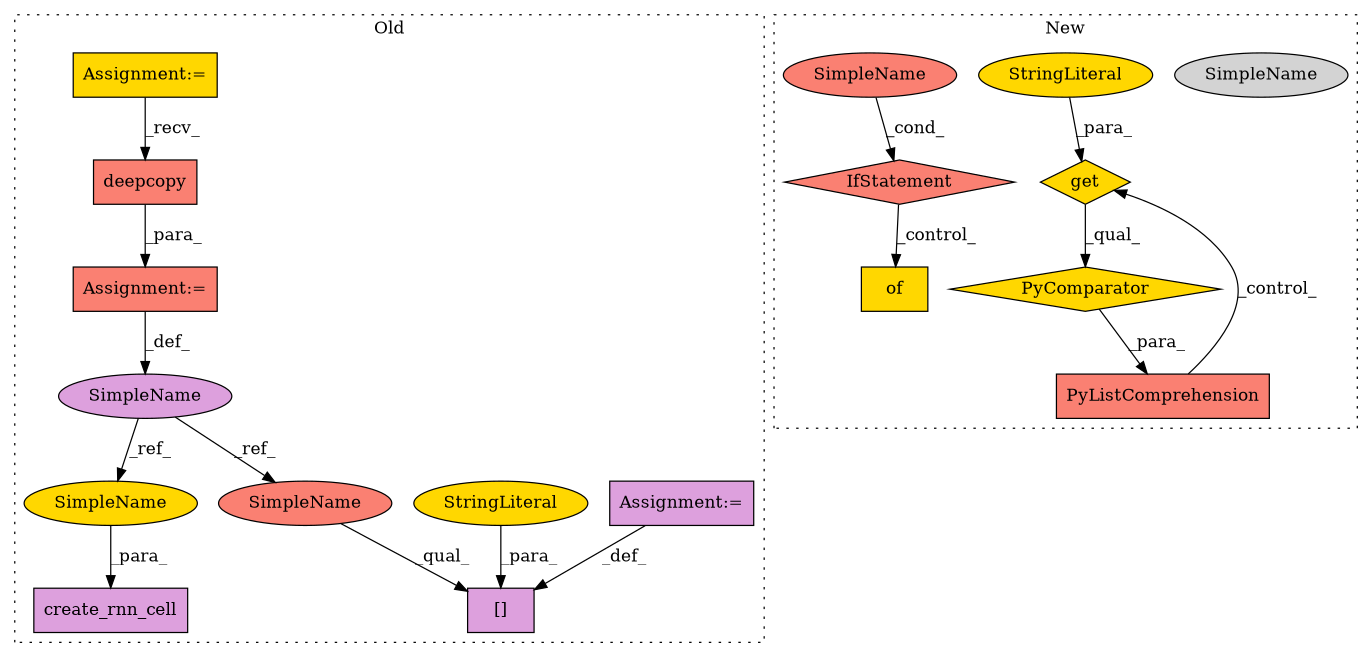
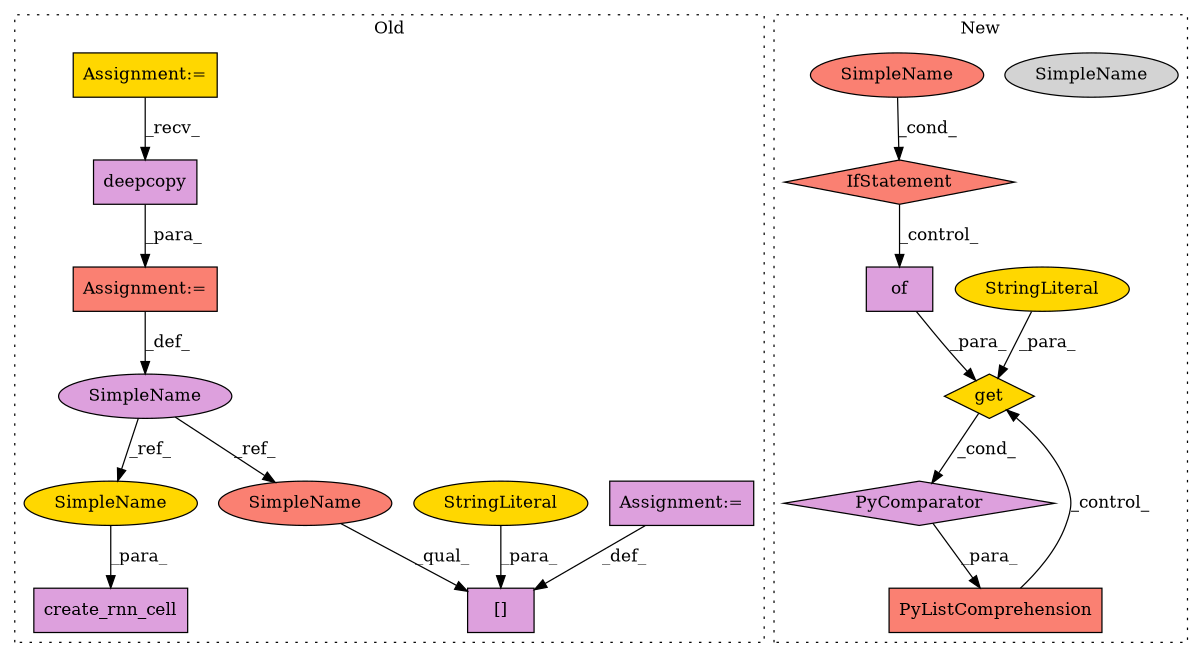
  digraph {
    node [a=42 fillcolor=gold l=11 s=5635 shape=box style=filled]
    n1 [a=32 fillcolor=plum l="16,1" label=create_rnn_cell s="5721,5889"]
    n2 [fillcolor=plum label=SimpleName s=5094 shape=ellipse]
    n3 [a=2 fillcolor=plum l="12,1" label="[]" s="5138,5161"]
    n4 [a=45 label=StringLiteral s=5150 shape=ellipse]
-   n5 [a=32 fillcolor=salmon l="9,1" label=deepcopy s="5111,5131"]
+   n5 [a=32 fillcolor=plum l="9,1" label=deepcopy s="5111,5131"]
    n6 [a=7 l=4 label="Assignment:=" s=4278]
    n7 [a=7 fillcolor=plum l=1 label="Assignment:=" s=5162]
    n8 [a=7 fillcolor=salmon l=1 label="Assignment:=" s=5105]
    n9 [label=SimpleName s=5770 shape=ellipse]
    n10 [fillcolor=salmon label=SimpleName s=5138 shape=ellipse]
    n11 [a=32 l="4,1" label=get s="5378,5409" shape=diamond]
    n12 [fillcolor=lightgrey l=5 label=SimpleName shape=ellipse]
-   n13 [a=32 l=4 label=of s=5405]
+   n13 [a=32 fillcolor=plum l=4 label=of s=5405]
    n14 [a=109 fillcolor=salmon l=319 label=PyListComprehension s=5329]
    n15 [a=45 l=18 label=StringLiteral s=5382 shape=ellipse]
-   n16 [a=113 l=52 label=PyComparator s=5588 shape=diamond]
+   n16 [a=113 fillcolor=plum l=52 label=PyComparator s=5588 shape=diamond]
    n17 [a=25 fillcolor=salmon l=52 label=IfStatement s=5588 shape=diamond]
    n18 [fillcolor=salmon l=5 label=SimpleName shape=ellipse]
    subgraph cluster_1 {
      label=Old
      style=dotted
      n1
      n2
      n3
      n4
      n5
      n6
      n7
      n8
      n9
      n10
    }
    subgraph cluster_2 {
      label=New
      style=dotted
      n11
      n12
      n13
      n14
      n15
      n16
      n17
      n18
    }
    n2 -> n9 [label=_ref_]
    n2 -> n10 [label=_ref_]
    n4 -> n3 [label=_para_]
    n5 -> n8 [label=_para_]
    n6 -> n5 [label=_recv_]
    n7 -> n3 [label=_def_]
    n8 -> n2 [label=_def_]
    n9 -> n1 [label=_para_]
    n10 -> n3 [label=_qual_]
-   n11 -> n16 [label=_qual_]
+   n11 -> n16 [label=_cond_]
+   n13 -> n11 [label=_para_]
    n14 -> n11 [label=_control_]
    n15 -> n11 [label=_para_]
    n16 -> n14 [label=_para_]
    n17 -> n13 [label=_control_]
    n18 -> n17 [label=_cond_]
  }
